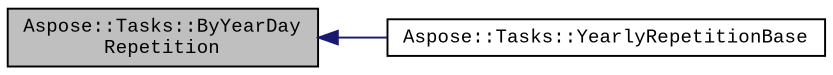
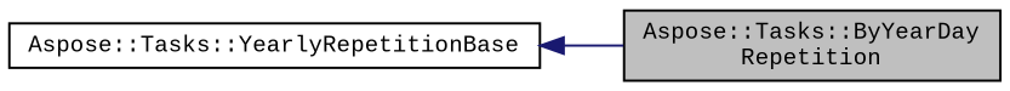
  digraph {
    rankdir=LR
    fontname="Liberation Mono"
    node [color=black fontname="Liberation Mono" fontsize=10 shape=record style=filled]
    n1 [fillcolor=grey75 fontcolor=black height=0.2 label="Aspose::Tasks::ByYearDay\lRepetition" width=0.4]
    n2 [fillcolor=white height=0.2 label="Aspose::Tasks::YearlyRepetitionBase" width=0.4]
-   n1 -> n2 [color=midnightblue dir=back fontname="Liberation Mono" fontsize=10 labelfontname=Helvetica labelfontsize=10 style=solid]
+   n2 -> n1 [color=midnightblue dir=back fontname="Liberation Mono" fontsize=10 labelfontname=Helvetica labelfontsize=10 style=solid]
  }
